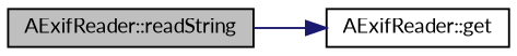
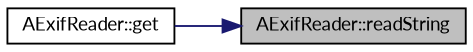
  digraph {
    rankdir=RL
    fontname=Lato
    node [color=black fontname=Lato fontsize=10 shape=record style=filled]
    n1 [fillcolor=grey75 fontcolor=black height=0.2 label="AExifReader::readString" width=0.4]
    n2 [fillcolor=white height=0.2 label="AExifReader::get" width=0.4]
-   n2 -> n1 [color=midnightblue dir=back fontname=Lato fontsize=10 labelfontname=Helvetica labelfontsize=10 style=solid]
+   n1 -> n2 [color=midnightblue dir=back fontname=Lato fontsize=10 labelfontname=Helvetica labelfontsize=10 style=solid]
  }
